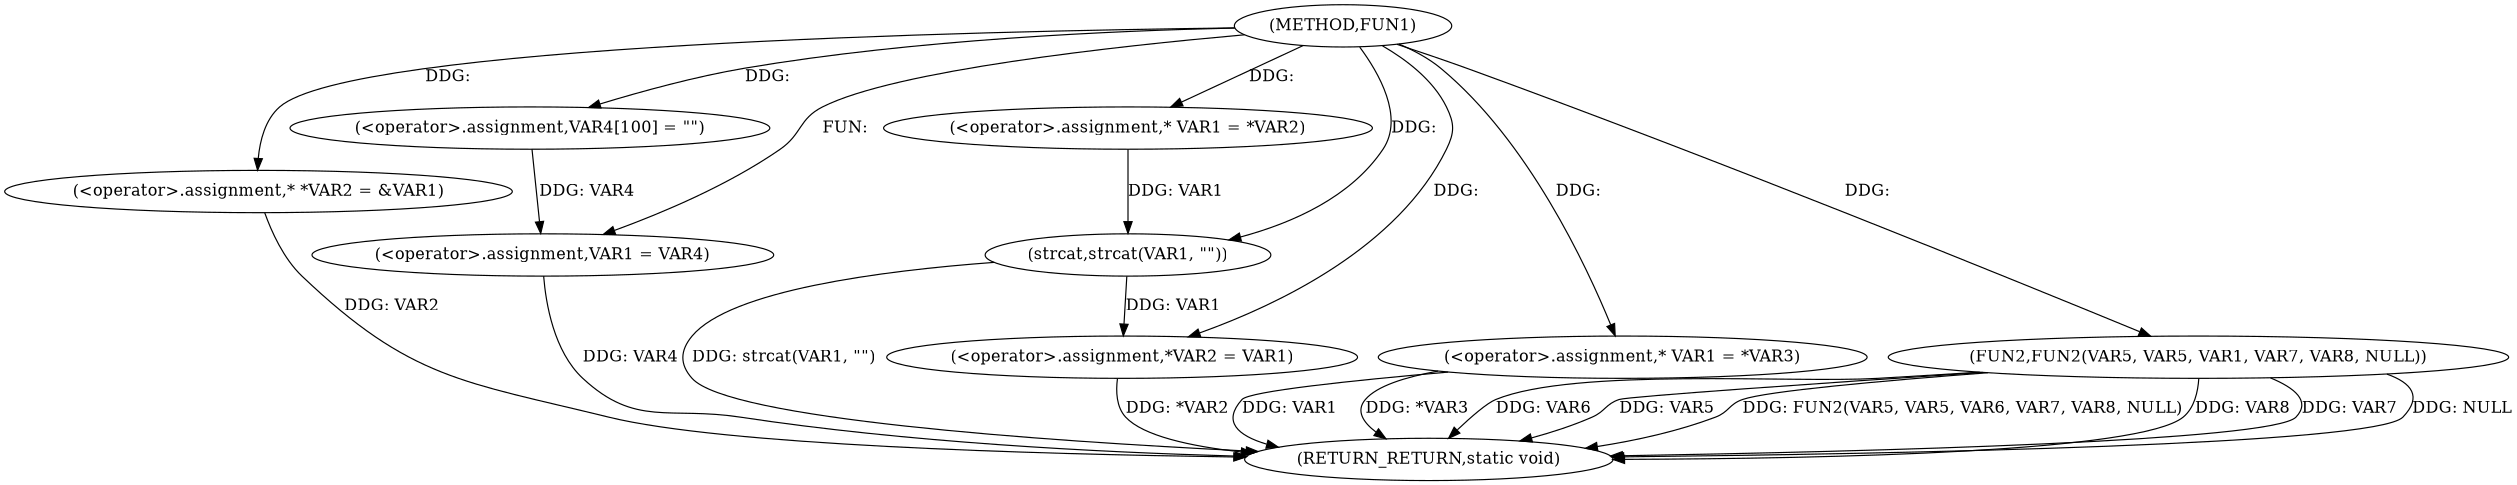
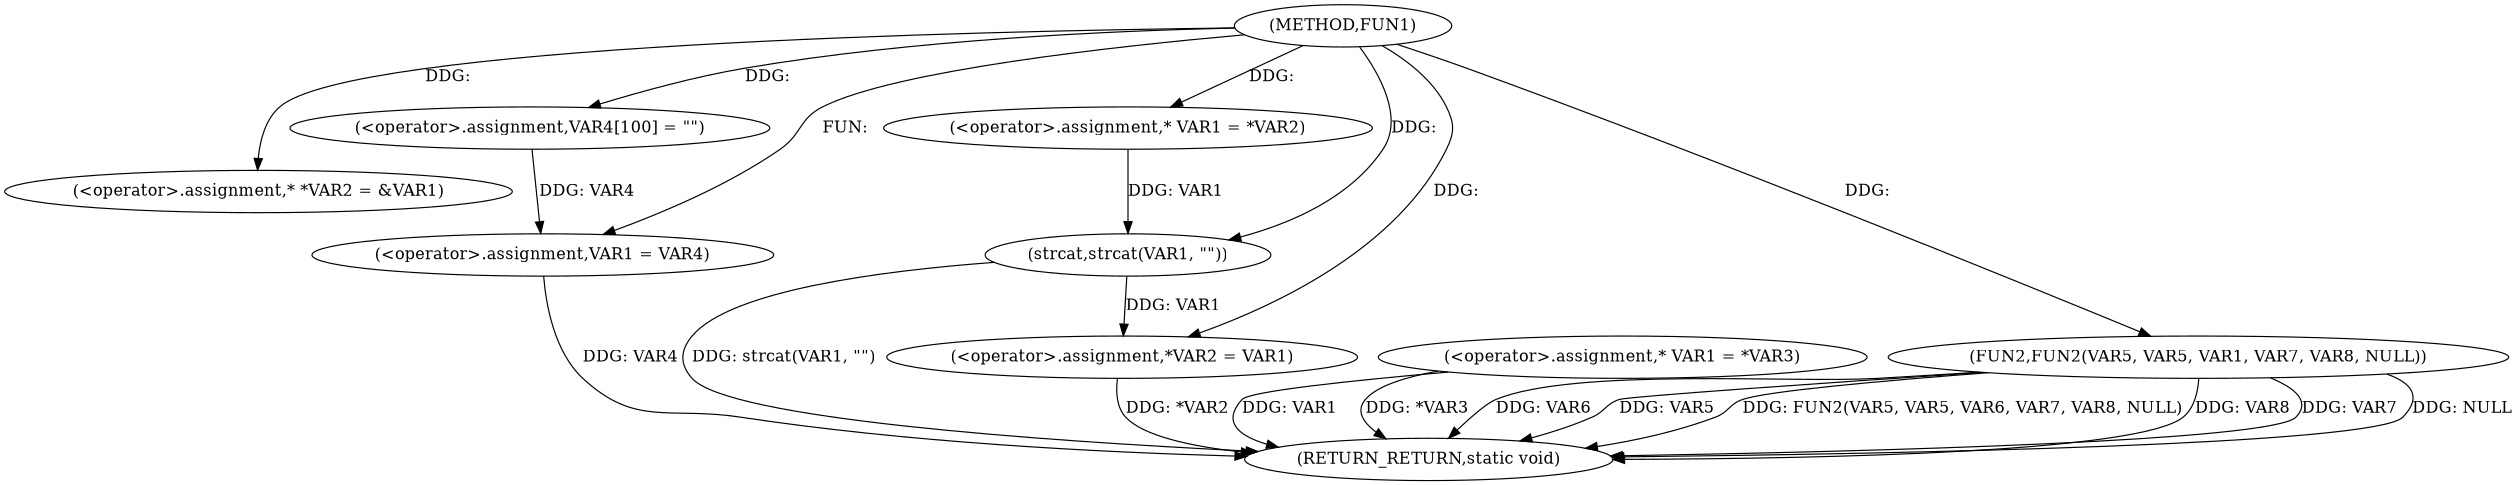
  digraph {
    n1 [label="(METHOD,FUN1)"]
    n2 [label="(<operator>.assignment,* *VAR2 = &VAR1)"]
    n3 [label="(<operator>.assignment,VAR4[100] = \"\")"]
    n4 [label="(<operator>.assignment,VAR1 = VAR4)"]
    n5 [label="(<operator>.assignment,* VAR1 = *VAR2)"]
    n6 [label="(strcat,strcat(VAR1, \"\"))"]
    n7 [label="(<operator>.assignment,*VAR2 = VAR1)"]
    n8 [label="(<operator>.assignment,* VAR1 = *VAR3)"]
    n9 [label="(FUN2,FUN2(VAR5, VAR5, VAR1, VAR7, VAR8, NULL))"]
    n10 [label="(RETURN_RETURN,static void)"]
    n1 -> n2 [label="DDG: "]
    n1 -> n3 [label="DDG: "]
    n1 -> n4 [label="FUN: "]
    n1 -> n5 [label="DDG: "]
    n1 -> n6 [label="DDG: "]
    n1 -> n7 [label="DDG: "]
-   n1 -> n8 [label="DDG: "]
    n1 -> n9 [label="DDG: "]
-   n2 -> n10 [label="DDG: VAR2"]
    n3 -> n4 [label="DDG: VAR4"]
    n4 -> n10 [label="DDG: VAR4"]
    n5 -> n6 [label="DDG: VAR1"]
    n6 -> n7 [label="DDG: VAR1"]
    n6 -> n10 [label="DDG: strcat(VAR1, \"\")"]
    n7 -> n10 [label="DDG: *VAR2"]
    n8 -> n10 [label="DDG: VAR1"]
    n8 -> n10 [label="DDG: *VAR3"]
    n9 -> n10 [label="DDG: VAR6"]
    n9 -> n10 [label="DDG: VAR5"]
    n9 -> n10 [label="DDG: FUN2(VAR5, VAR5, VAR6, VAR7, VAR8, NULL)"]
    n9 -> n10 [label="DDG: VAR8"]
    n9 -> n10 [label="DDG: VAR7"]
    n9 -> n10 [label="DDG: NULL"]
  }
